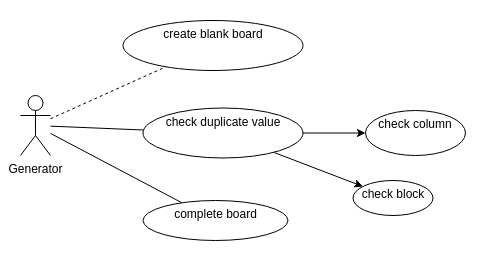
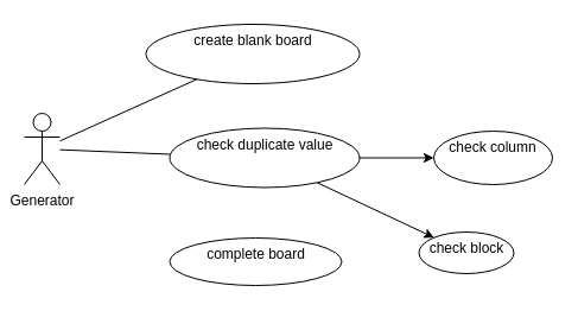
  <mxCell id="0" />
  <mxCell id="1" parent="0" />
- <mxCell id="2" value="" style="rounded=0;orthogonalLoop=1;jettySize=auto;html=1;endArrow=none;endFill=0;dashed=1;" parent="1" source="5" target="6" edge="1"><mxGeometry relative="1" as="geometry" /></mxCell>
+ <mxCell id="2" value="" style="rounded=0;orthogonalLoop=1;jettySize=auto;html=1;endArrow=none;endFill=0;" parent="1" source="5" target="6" edge="1"><mxGeometry relative="1" as="geometry" /></mxCell>
  <mxCell id="3" value="" style="rounded=0;orthogonalLoop=1;jettySize=auto;html=1;endArrow=none;endFill=0;" parent="1" source="5" target="9" edge="1"><mxGeometry relative="1" as="geometry" /></mxCell>
- <mxCell id="4" value="" style="rounded=0;orthogonalLoop=1;jettySize=auto;html=1;endArrow=none;endFill=0;" parent="1" source="5" target="10" edge="1"><mxGeometry relative="1" as="geometry" /></mxCell>
  <mxCell id="5" value="Generator" style="shape=umlActor;verticalLabelPosition=bottom;verticalAlign=top;html=1;outlineConnect=0;" parent="1" vertex="1"><mxGeometry x="20" y="95" width="30" height="60" as="geometry" /></mxCell>
  <mxCell id="6" value="create blank board" style="ellipse;whiteSpace=wrap;html=1;verticalAlign=top;" parent="1" vertex="1"><mxGeometry x="122.5" y="20" width="180" height="50" as="geometry" /></mxCell>
  <mxCell id="7" value="" style="rounded=0;orthogonalLoop=1;jettySize=auto;html=1;" parent="1" source="9" target="11" edge="1"><mxGeometry relative="1" as="geometry" /></mxCell>
  <mxCell id="8" value="" style="rounded=0;orthogonalLoop=1;jettySize=auto;html=1;" parent="1" source="9" target="12" edge="1"><mxGeometry relative="1" as="geometry" /></mxCell>
  <mxCell id="9" value="check duplicate value" style="ellipse;whiteSpace=wrap;html=1;verticalAlign=top;" parent="1" vertex="1"><mxGeometry x="142.5" y="107.5" width="160" height="50" as="geometry" /></mxCell>
  <mxCell id="10" value="complete board" style="ellipse;whiteSpace=wrap;html=1;verticalAlign=top;" parent="1" vertex="1"><mxGeometry x="142.5" y="200" width="145" height="40" as="geometry" /></mxCell>
  <mxCell id="11" value="check column" style="ellipse;whiteSpace=wrap;html=1;verticalAlign=top;" parent="1" vertex="1"><mxGeometry x="365" y="110" width="100" height="45" as="geometry" /></mxCell>
- <mxCell id="12" value="check block" style="ellipse;whiteSpace=wrap;html=1;verticalAlign=top;" parent="1" vertex="1"><mxGeometry x="352.5" y="180" width="80" height="35" as="geometry" /></mxCell>
+ <mxCell id="12" value="check block" style="ellipse;whiteSpace=wrap;html=1;verticalAlign=top;" parent="1" vertex="1"><mxGeometry x="352.5" y="195" width="80" height="35" as="geometry" /></mxCell>
